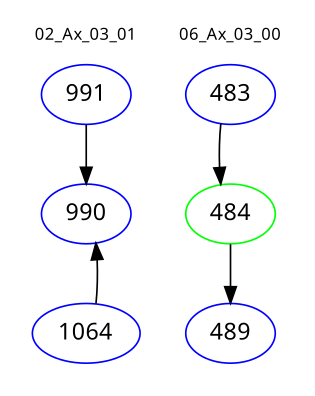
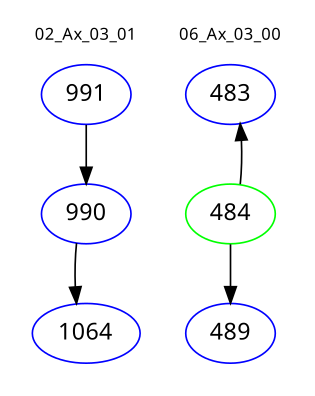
  digraph {
    fontname="Noto Sans"
    node [color=blue fontname="Noto Sans"]
    edge [color=black fontname="Noto Sans"]
    n1 [label=991]
    n2 [label=990]
    n3 [label=1064]
    n4 [label=483]
    n5 [color=green label=484]
    n6 [label=489]
    subgraph cluster_1 {
      color=white
      fontsize=10
      label="02_Ax_03_01"
      n1
      n2
      n3
    }
    subgraph cluster_2 {
      color=white
      fontsize=10
      label="06_Ax_03_00"
      n4
      n5
      n6
    }
    n1 -> n2
-   n3 -> n2
-   n4 -> n5
+   n2 -> n3
+   n5 -> n4
    n5 -> n6
  }
